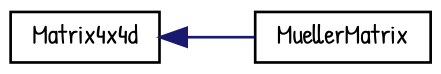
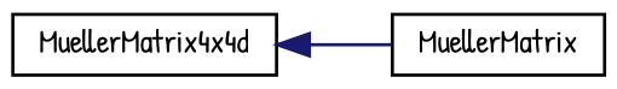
  digraph {
    rankdir=LR
    fontname="Patrick Hand"
    node [color=black fillcolor=white fontname="Patrick Hand" fontsize=10 shape=record style=filled]
-   n1 [height=0.2 label=Matrix4x4d width=0.4]
+   n1 [height=0.2 label=MuellerMatrix4x4d width=0.4]
    n2 [height=0.2 label=MuellerMatrix width=0.4]
    n1 -> n2 [color=midnightblue dir=back fontname="Patrick Hand" fontsize=10 labelfontname=Helvetica labelfontsize=10 style=solid]
  }
